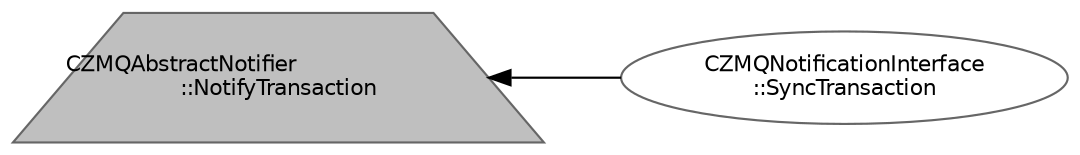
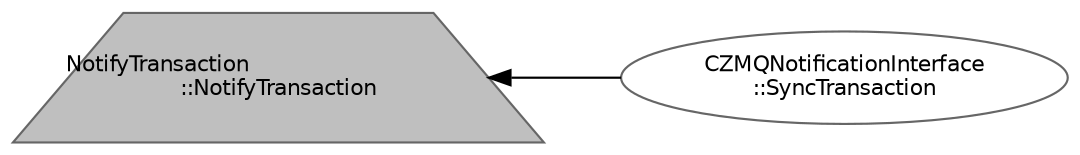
  digraph {
    rankdir=LR
    node [color=gray40 fontname=Helvetica fontsize=10 style=filled]
-   n1 [fillcolor=grey75 fontcolor=black height=0.2 label="CZMQAbstractNotifier\l::NotifyTransaction" shape=trapezium width=0.4]
+   n1 [fillcolor=grey75 fontcolor=black height=0.2 label="NotifyTransaction\l::NotifyTransaction" shape=trapezium width=0.4]
    n2 [fillcolor=white height=0.2 label="CZMQNotificationInterface\l::SyncTransaction" shape=ellipse width=0.4]
    n1 -> n2 [color=black dir=back fontname=Helvetica fontsize=10 labelfontname=Helvetica labelfontsize=10 style=solid]
  }
